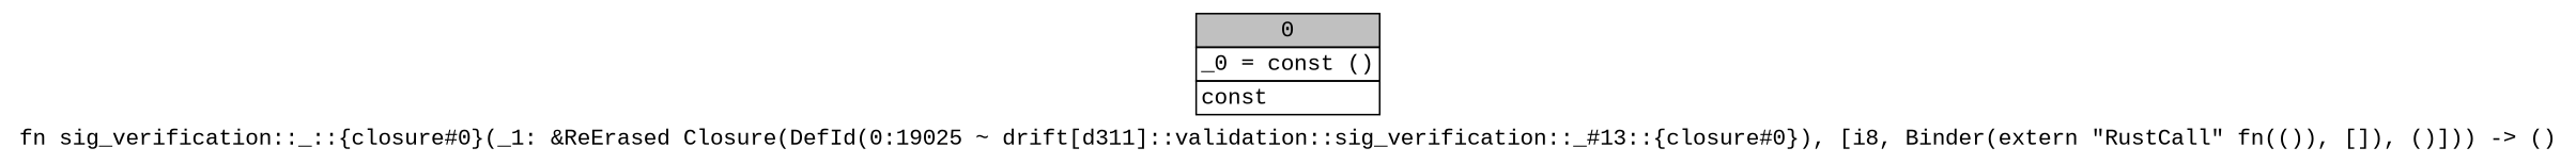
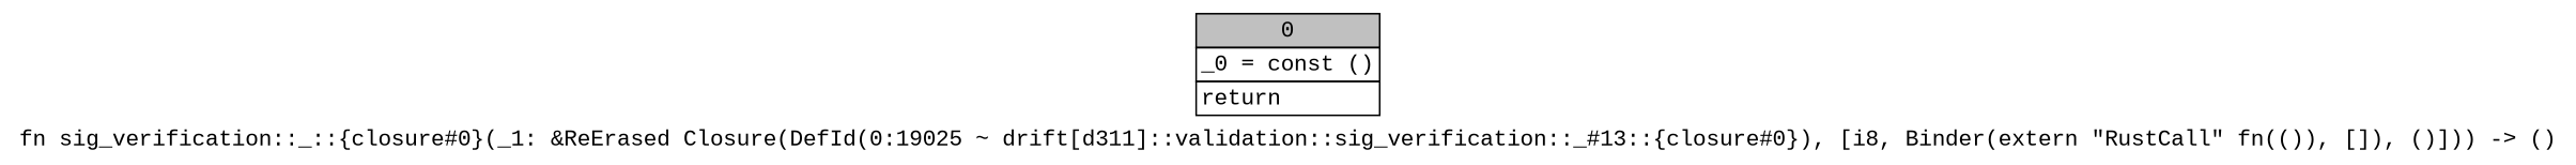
  digraph {
    fontname="Liberation Mono"
    label=<fn sig_verification::_::{closure#0}(_1: &amp;ReErased Closure(DefId(0:19025 ~ drift[d311]::validation::sig_verification::_#13::{closure#0}), [i8, Binder(extern &quot;RustCall&quot; fn(()), []), ()])) -&gt; ()<br align="left"/>>
-   n1 [fontname="Liberation Mono" label=<<table border="0" cellborder="1" cellspacing="0"><tr><td bgcolor="gray" align="center" colspan="1">0</td></tr><tr><td align="left" balign="left">_0 = const ()<br/></td></tr><tr><td align="left">const</td></tr></table>> shape=none]
+   n1 [fontname="Liberation Mono" label=<<table border="0" cellborder="1" cellspacing="0"><tr><td bgcolor="gray" align="center" colspan="1">0</td></tr><tr><td align="left" balign="left">_0 = const ()<br/></td></tr><tr><td align="left">return</td></tr></table>> shape=none]
  }
